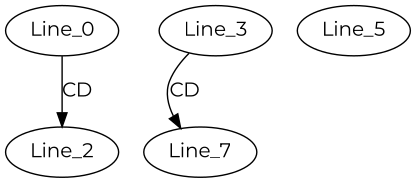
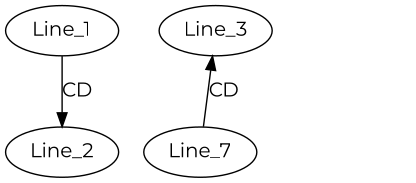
  digraph {
    fontname=Montserrat
    node [fontname=Montserrat]
    edge [fontname=Montserrat]
-   Line_0
+   Line_0 [label=Line_1]
    Line_2
    Line_3
    Line_7
-   Line_5
    Line_0 -> Line_2 [label=CD]
-   Line_3 -> Line_7 [label=CD]
+   Line_7 -> Line_3 [label=CD]
  }
